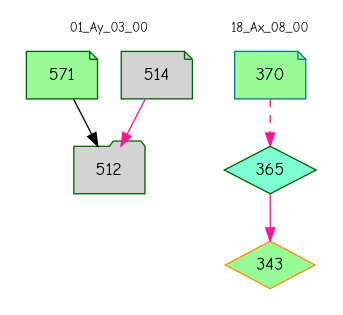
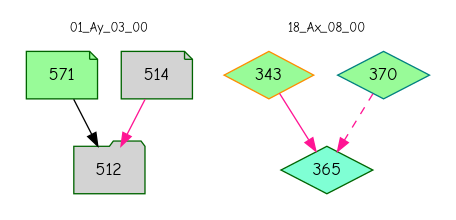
  digraph {
    fontname="Comic Neue"
    node [color=darkgreen fillcolor=palegreen fontname="Comic Neue" shape=note style=filled]
    edge [color=deeppink fontname="Comic Neue" style=solid]
    n1 [fillcolor=lightgrey label=514]
    n2 [fillcolor=lightgrey label=512 shape=folder]
    n3 [label=571]
-   n4 [color=teal label=370]
+   n4 [color=teal label=370 shape=diamond]
    n5 [fillcolor=aquamarine label=365 shape=diamond]
    n6 [color=darkorange label=343 shape=diamond]
    subgraph cluster_1 {
      color=white
      fontsize=10
      label="01_Ay_03_00"
      n1
      n2
      n3
    }
    subgraph cluster_2 {
      color=white
      fontsize=10
      label="18_Ax_08_00"
      n4
      n5
      n6
    }
    n1 -> n2
    n3 -> n2 [color=black]
    n4 -> n5 [style=dashed]
-   n5 -> n6
+   n6 -> n5
  }
